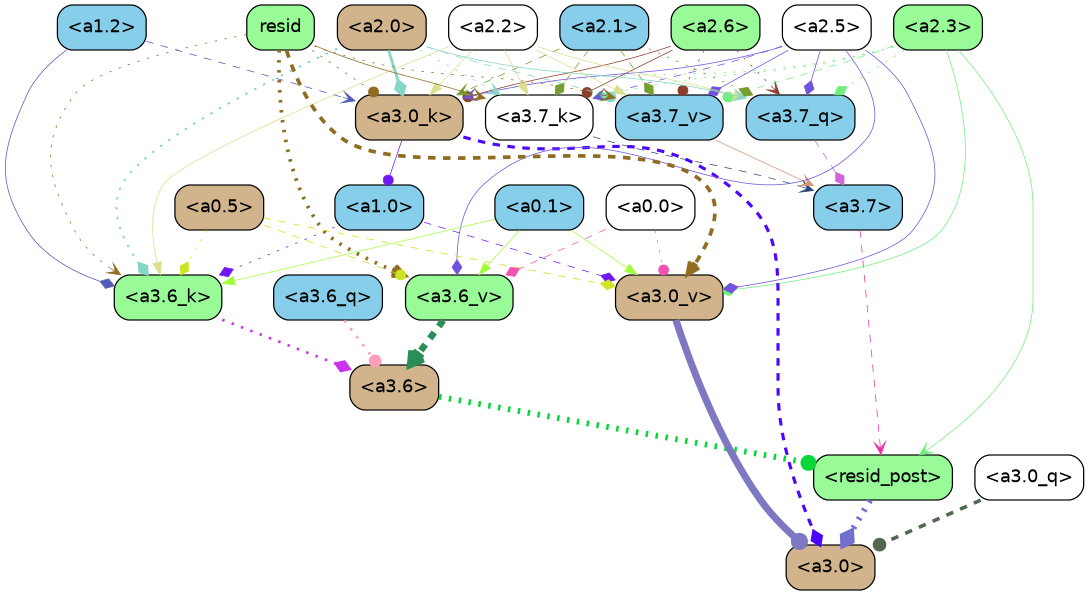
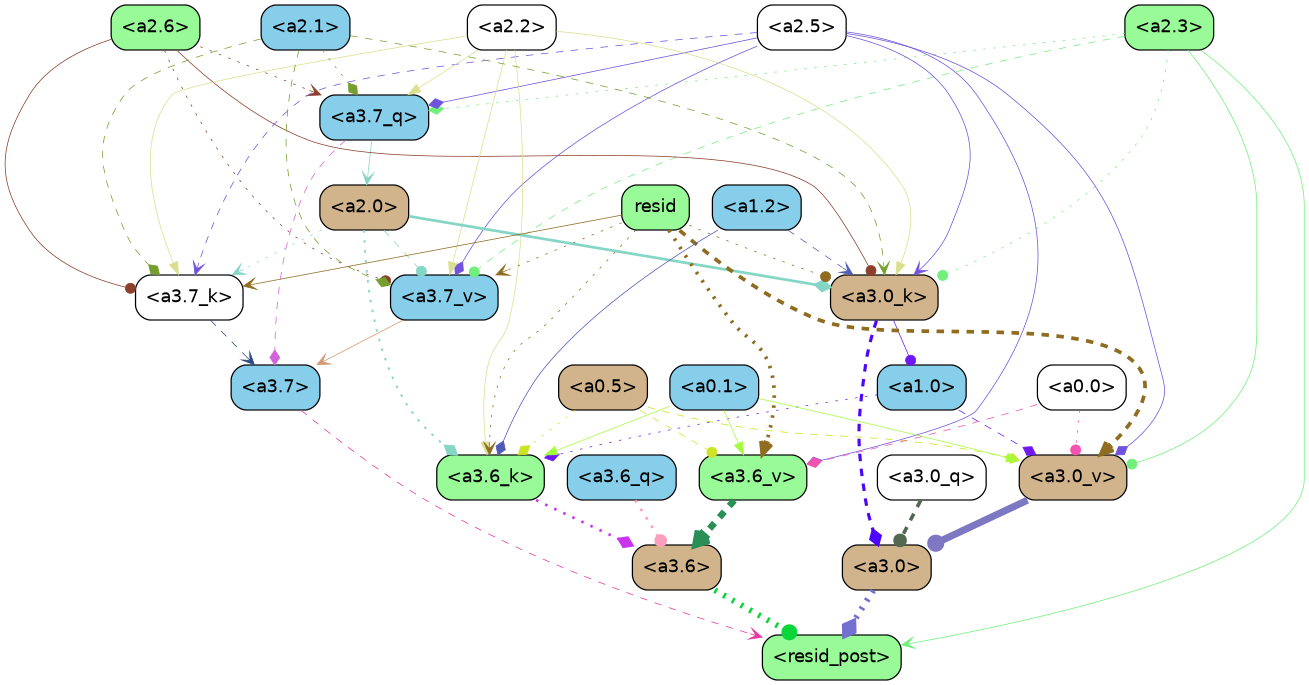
  strict digraph {
    splines=true
    node [color=black fillcolor=skyblue fontname=Helvetica shape=box style="filled, rounded"]
    edge [arrowhead=diamond color="#71ef7c" penwidth=0.6 style=dotted]
    "<resid_post>" [fillcolor=palegreen]
    "<a3.7>"
    "<a3.6>" [fillcolor=tan]
    "<a3.0>" [fillcolor=tan]
    "<a2.3>" [fillcolor=palegreen]
    "<a3.7_q>"
    "<a3.7_k>" [fillcolor=white]
    "<a3.0_k>" [fillcolor=tan]
    "<a3.7_v>"
    "<a3.0_v>" [fillcolor=tan]
    "<a1.0>"
    "<a3.6_q>"
    "<a3.0_q>" [fillcolor=white]
    "<a3.6_k>" [fillcolor=palegreen]
    "<a3.6_v>" [fillcolor=palegreen]
    "<a2.6>" [fillcolor=palegreen]
    "<a2.5>" [fillcolor=white]
    "<a2.2>" [fillcolor=white]
    "<a2.1>"
    "<a2.0>" [fillcolor=tan]
    n21 [fillcolor=palegreen label=resid]
    "<a1.2>"
    "<a0.5>" [fillcolor=tan]
    "<a0.1>"
    "<a0.0>" [fillcolor=white]
    "<a3.7>" -> "<resid_post>" [arrowhead=vee color="#e935a2" style=dashed]
    "<a3.6>" -> "<resid_post>" [arrowhead=dot color="#08d639" penwidth=4.753257989883423]
-   "<resid_post>" -> "<a3.0>" [color="#726fce" penwidth=4.90053927898407]
+   "<a3.0>" -> "<resid_post>" [color="#726fce" penwidth=4.90053927898407]
    "<a2.3>" -> "<resid_post>" [arrowhead=vee style=solid]
    "<a2.3>" -> "<a3.7_q>"
-   "<a2.3>" -> "<a3.7_k>"
    "<a2.3>" -> "<a3.0_k>" [arrowhead=dot]
    "<a2.3>" -> "<a3.7_v>" [arrowhead=dot style=dashed]
    "<a2.3>" -> "<a3.0_v>" [arrowhead=dot style=solid]
    "<a3.7_q>" -> "<a3.7>" [color="#d363da" style=dashed]
    "<a3.7_k>" -> "<a3.7>" [arrowhead=vee color="#2b477d" style=dashed]
    "<a3.0_k>" -> "<a3.0>" [color="#4d06fc" penwidth=2.520303964614868 style=dashed]
    "<a3.0_k>" -> "<a1.0>" [arrowhead=dot color="#7018f4" style=solid]
    "<a3.7_v>" -> "<a3.7>" [arrowhead=vee color="#d59873" style=solid]
    "<a3.0_v>" -> "<a3.0>" [arrowhead=dot color="#7e78c3" penwidth=5.680712580680847 style=solid]
    "<a1.0>" -> "<a3.0_v>" [color="#7018f4" style=dashed]
    "<a1.0>" -> "<a3.6_k>" [color="#7018f4"]
    "<a3.6_q>" -> "<a3.6>" [arrowhead=dot color="#fc9fbc" penwidth=2.160832464694977]
    "<a3.0_q>" -> "<a3.0>" [arrowhead=dot color="#526851" penwidth=2.870753765106201 style=dashed]
    "<a3.6_k>" -> "<a3.6>" [color="#cb34ee" penwidth=2.13908451795578]
    "<a3.6_v>" -> "<a3.6>" [arrowhead=vee color="#298f57" penwidth=5.297133803367615 style=dashed]
    "<a2.6>" -> "<a3.7_q>" [arrowhead=vee color="#8b3f2c"]
    "<a2.6>" -> "<a3.7_k>" [arrowhead=dot color="#8b3f2c" style=solid]
    "<a2.6>" -> "<a3.0_k>" [arrowhead=dot color="#8b3f2c" style=solid]
    "<a2.6>" -> "<a3.7_v>" [arrowhead=dot color="#8b3f2c"]
    "<a2.5>" -> "<a3.7_q>" [color="#7152de" style=solid]
    "<a2.5>" -> "<a3.7_k>" [arrowhead=vee color="#7152de" style=dashed]
    "<a2.5>" -> "<a3.0_k>" [arrowhead=vee color="#7152de" style=solid]
    "<a2.5>" -> "<a3.7_v>" [color="#7152de" style=solid]
    "<a2.5>" -> "<a3.0_v>" [color="#7152de" style=solid]
    "<a2.5>" -> "<a3.6_v>" [color="#7152de" style=solid]
    "<a2.2>" -> "<a3.7_q>" [color="#dadf8d" arrowhead="" style=""]
    "<a2.2>" -> "<a3.7_k>" [color="#dadf8d" arrowhead="" style=""]
    "<a2.2>" -> "<a3.0_k>" [color="#dadf8d" arrowhead="" style=""]
    "<a2.2>" -> "<a3.7_v>" [color="#dadf8d" arrowhead="" style=""]
    "<a2.2>" -> "<a3.6_k>" [color="#dadf8d" arrowhead="" style=""]
    "<a2.1>" -> "<a3.7_q>" [color="#759e2d"]
    "<a2.1>" -> "<a3.7_k>" [color="#759e2d" style=dashed]
    "<a2.1>" -> "<a3.0_k>" [arrowhead=vee color="#759e2d" style=dashed]
    "<a2.1>" -> "<a3.7_v>" [color="#759e2d" style=dashed]
-   "<a2.0>" -> "<a3.7_q>" [arrowhead=vee color="#85d6c5" style=solid]
+   "<a3.7_q>" -> "<a2.0>" [arrowhead=vee color="#85d6c5" style=solid]
    "<a2.0>" -> "<a3.7_k>" [arrowhead=vee color="#85d6c5"]
    "<a2.0>" -> "<a3.0_k>" [color="#85d6c5" penwidth=2.172017753124237 style=solid]
    "<a2.0>" -> "<a3.7_v>" [arrowhead=dot color="#85d6c5" style=dashed]
    "<a2.0>" -> "<a3.6_k>" [color="#85d6c5" penwidth=1.5348684191703796]
    n21 -> "<a3.7_k>" [arrowhead=vee color="#8f6c1f" style=solid]
    n21 -> "<a3.0_k>" [arrowhead=dot color="#8f6c1f" penwidth=0.6117386221885681]
    n21 -> "<a3.7_v>" [arrowhead=vee color="#8f6c1f"]
    n21 -> "<a3.0_v>" [arrowhead=vee color="#8f6c1f" penwidth=2.969020187854767 style=dashed]
    n21 -> "<a3.6_k>" [arrowhead=vee color="#8f6c1f"]
    n21 -> "<a3.6_v>" [arrowhead=vee color="#8f6c1f" penwidth=3.0186105966567993]
    "<a1.2>" -> "<a3.0_k>" [arrowhead=vee color="#4f5bb7" style=dashed]
    "<a1.2>" -> "<a3.6_k>" [color="#4f5bb7" style=solid]
    "<a0.5>" -> "<a3.0_v>" [color="#cde424" penwidth=0.6409564018249512 style=dashed]
    "<a0.5>" -> "<a3.6_k>" [color="#cde424"]
    "<a0.5>" -> "<a3.6_v>" [arrowhead=dot color="#cde424" style=dashed]
    "<a0.1>" -> "<a3.0_v>" [color="#a3fd3d" arrowhead="" style=""]
    "<a0.1>" -> "<a3.6_k>" [color="#a3fd3d" arrowhead="" style=""]
    "<a0.1>" -> "<a3.6_v>" [color="#a3fd3d" arrowhead="" style=""]
    "<a0.0>" -> "<a3.0_v>" [arrowhead=dot color="#f253b0"]
    "<a0.0>" -> "<a3.6_v>" [color="#f253b0" style=dashed]
  }
